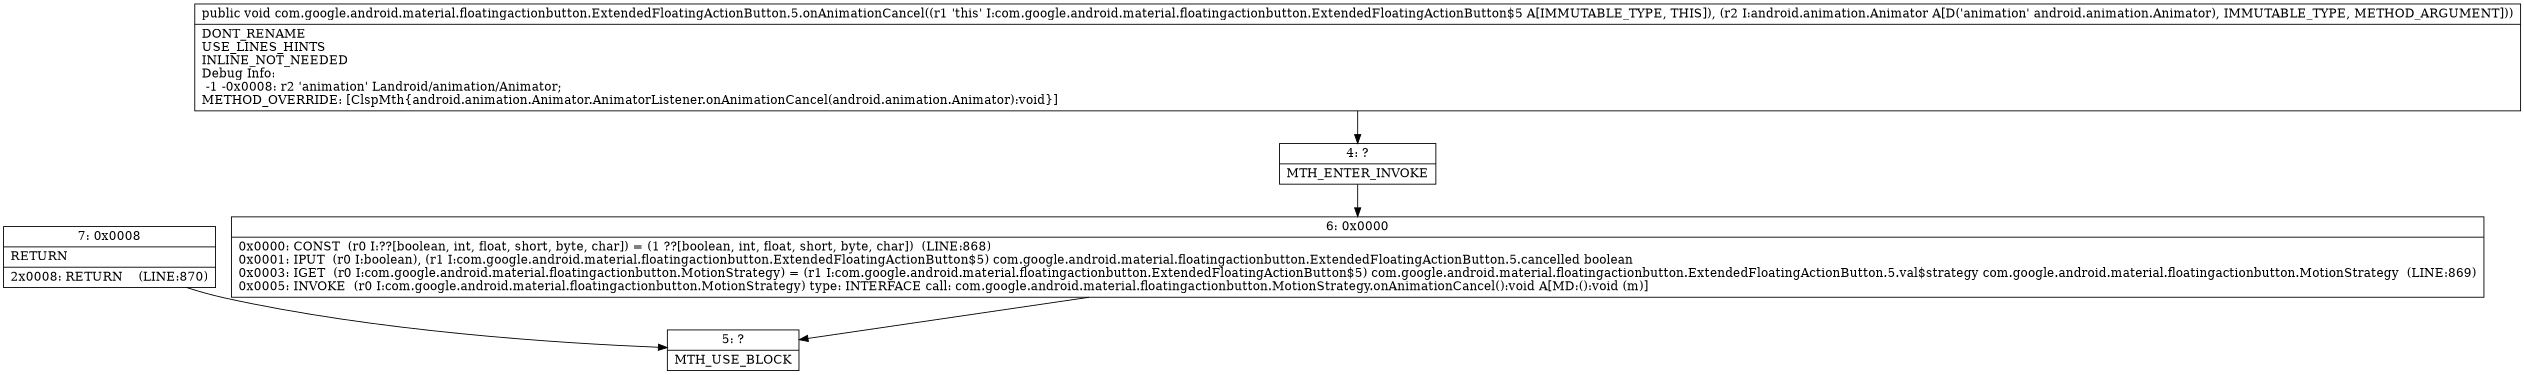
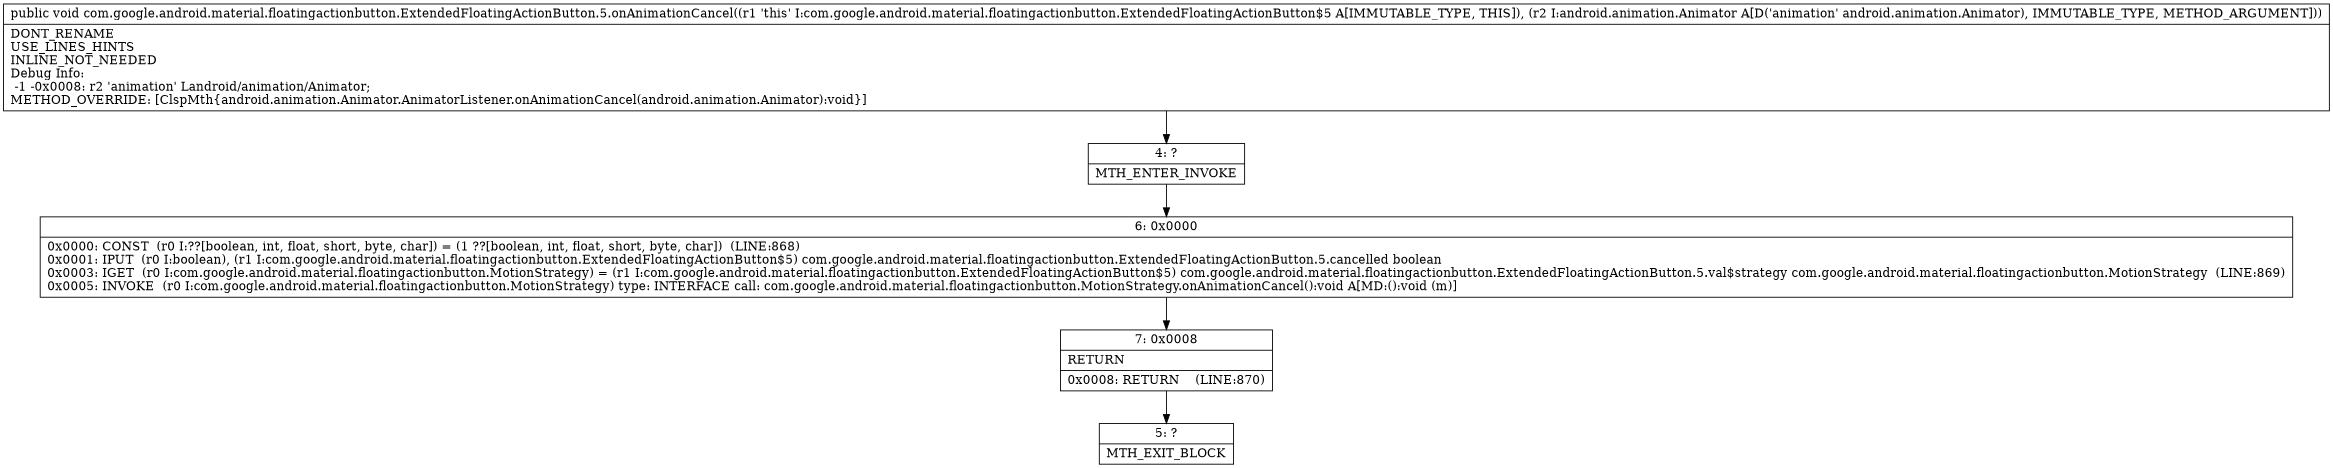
  digraph {
    node [shape=record]
    n1 [label="{4\:\ ?|MTH_ENTER_INVOKE\l}"]
    n2 [label="{6\:\ 0x0000|0x0000: CONST  (r0 I:??[boolean, int, float, short, byte, char]) = (1 ??[boolean, int, float, short, byte, char])  (LINE:868)\l0x0001: IPUT  (r0 I:boolean), (r1 I:com.google.android.material.floatingactionbutton.ExtendedFloatingActionButton$5) com.google.android.material.floatingactionbutton.ExtendedFloatingActionButton.5.cancelled boolean \l0x0003: IGET  (r0 I:com.google.android.material.floatingactionbutton.MotionStrategy) = (r1 I:com.google.android.material.floatingactionbutton.ExtendedFloatingActionButton$5) com.google.android.material.floatingactionbutton.ExtendedFloatingActionButton.5.val$strategy com.google.android.material.floatingactionbutton.MotionStrategy  (LINE:869)\l0x0005: INVOKE  (r0 I:com.google.android.material.floatingactionbutton.MotionStrategy) type: INTERFACE call: com.google.android.material.floatingactionbutton.MotionStrategy.onAnimationCancel():void A[MD:():void (m)]\l}"]
-   n3 [label="{7\:\ 0x0008|RETURN\l|2x0008: RETURN    (LINE:870)\l}"]
-   n4 [label="{5\:\ ?|MTH_USE_BLOCK\l}"]
+   n3 [label="{7\:\ 0x0008|RETURN\l|0x0008: RETURN    (LINE:870)\l}"]
+   n4 [label="{5\:\ ?|MTH_EXIT_BLOCK\l}"]
    n5 [label="{public void com.google.android.material.floatingactionbutton.ExtendedFloatingActionButton.5.onAnimationCancel((r1 'this' I:com.google.android.material.floatingactionbutton.ExtendedFloatingActionButton$5 A[IMMUTABLE_TYPE, THIS]), (r2 I:android.animation.Animator A[D('animation' android.animation.Animator), IMMUTABLE_TYPE, METHOD_ARGUMENT]))  | DONT_RENAME\lUSE_LINES_HINTS\lINLINE_NOT_NEEDED\lDebug Info:\l  \-1 \-0x0008: r2 'animation' Landroid\/animation\/Animator;\lMETHOD_OVERRIDE: [ClspMth\{android.animation.Animator.AnimatorListener.onAnimationCancel(android.animation.Animator):void\}]\l}"]
    n1 -> n2
-   n2 -> n4
+   n2 -> n3
    n3 -> n4
    n5 -> n1
  }
